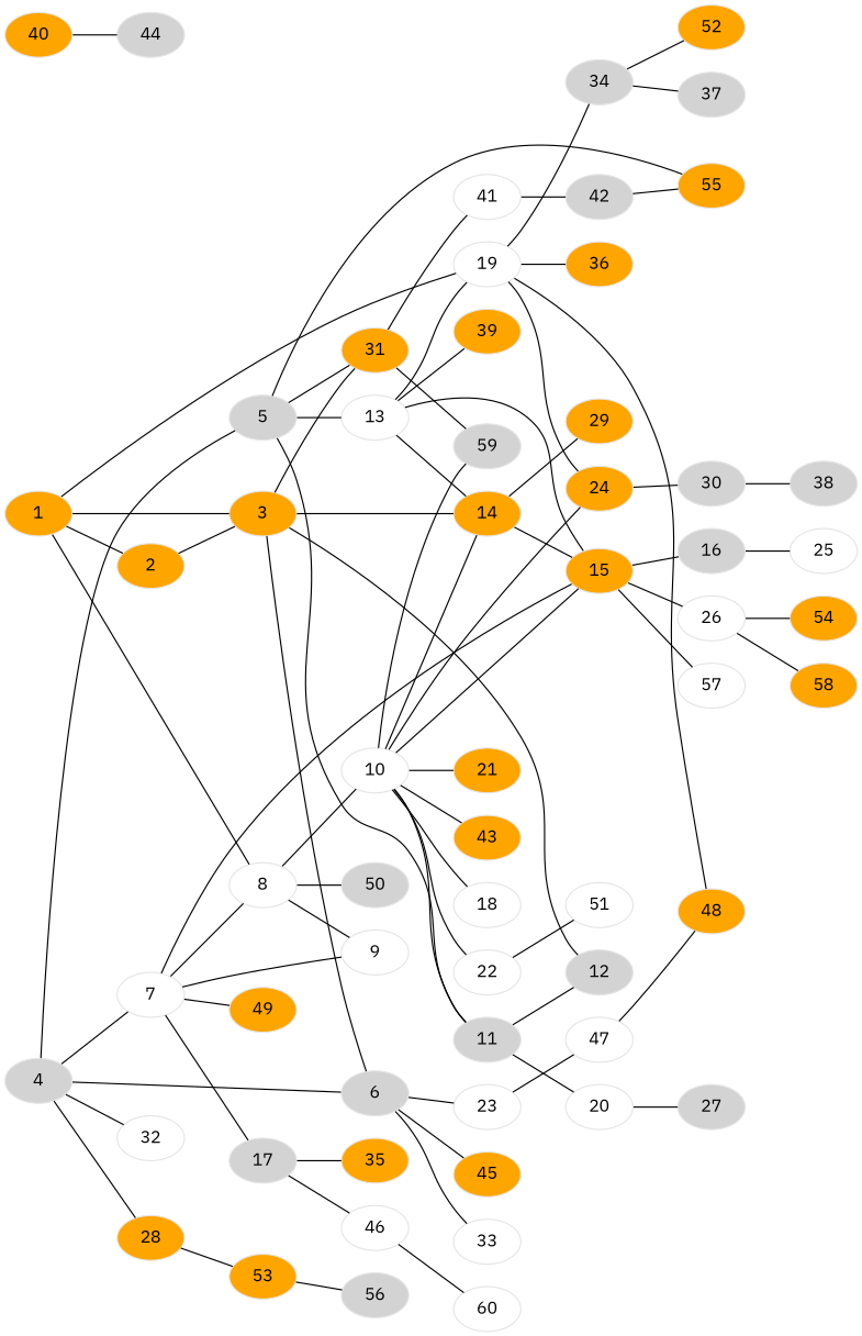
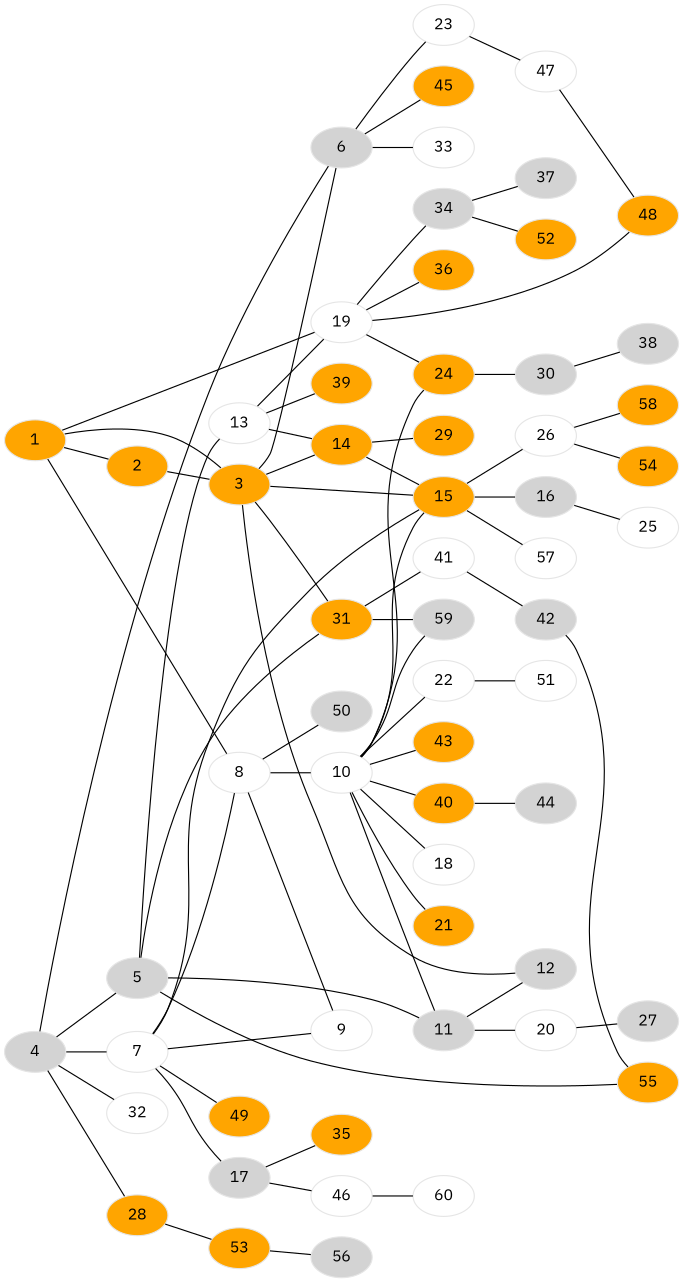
  graph {
    fontname="IBM Plex Sans"
    rankdir=LR
    node [color=gray90 fillcolor=orange fontname="IBM Plex Sans" style=filled]
    edge [fontname="IBM Plex Sans"]
    1
    2
    3
    8 [fillcolor=white]
    19 [fillcolor=white]
    6 [fillcolor=lightgrey]
    12 [fillcolor=lightgrey]
    14
    31
    9 [fillcolor=white]
    10 [fillcolor=white]
    50 [fillcolor=lightgrey]
    24
    34 [fillcolor=lightgrey]
    36
    48
    23 [fillcolor=white]
    33 [fillcolor=white]
    45
    15
    29
    59 [fillcolor=lightgrey]
    41 [fillcolor=white]
    4 [fillcolor=lightgrey]
    5 [fillcolor=lightgrey]
    7 [fillcolor=white]
    28
    32 [fillcolor=white]
    11 [fillcolor=lightgrey]
    13 [fillcolor=white]
    55
    17 [fillcolor=lightgrey]
    49
    53
    20 [fillcolor=white]
    39
    47 [fillcolor=white]
    16 [fillcolor=lightgrey]
    26 [fillcolor=white]
    57 [fillcolor=white]
    35
    46 [fillcolor=white]
    18 [fillcolor=white]
    21
    22 [fillcolor=white]
    40
    43
    51 [fillcolor=white]
    30 [fillcolor=lightgrey]
    44 [fillcolor=lightgrey]
    27 [fillcolor=lightgrey]
    25 [fillcolor=white]
    54
    58
    60 [fillcolor=white]
    37 [fillcolor=lightgrey]
    52
    38 [fillcolor=lightgrey]
    56 [fillcolor=lightgrey]
    42 [fillcolor=lightgrey]
    1 -- 2
    1 -- 3
    1 -- 8
    1 -- 19
    2 -- 3
    3 -- 6
    3 -- 12
    3 -- 14
    3 -- 31
    8 -- 9
    8 -- 10
    8 -- 50
    19 -- 24
    19 -- 34
    19 -- 36
    19 -- 48
    6 -- 23
    6 -- 33
    6 -- 45
    14 -- 15
    14 -- 29
    31 -- 59
    31 -- 41
    10 -- 24
    10 -- 15
    10 -- 59
    10 -- 11
    10 -- 18
    10 -- 21
    10 -- 22
-   10 -- 14
+   10 -- 40
    10 -- 43
    24 -- 30
    34 -- 37
    34 -- 52
    23 -- 47
    15 -- 16
    15 -- 26
    15 -- 57
    41 -- 42
    4 -- 6
    4 -- 5
    4 -- 7
    4 -- 28
    4 -- 32
    5 -- 31
    5 -- 11
    5 -- 13
    5 -- 55
    7 -- 8
    7 -- 9
    7 -- 15
    7 -- 17
    7 -- 49
    28 -- 53
    11 -- 12
    11 -- 20
    13 -- 19
    13 -- 14
-   13 -- 15
+   3 -- 15
    13 -- 39
    17 -- 35
    17 -- 46
    53 -- 56
    20 -- 27
    47 -- 48
    16 -- 25
    26 -- 54
    26 -- 58
    46 -- 60
    22 -- 51
    40 -- 44
    30 -- 38
    42 -- 55
  }
